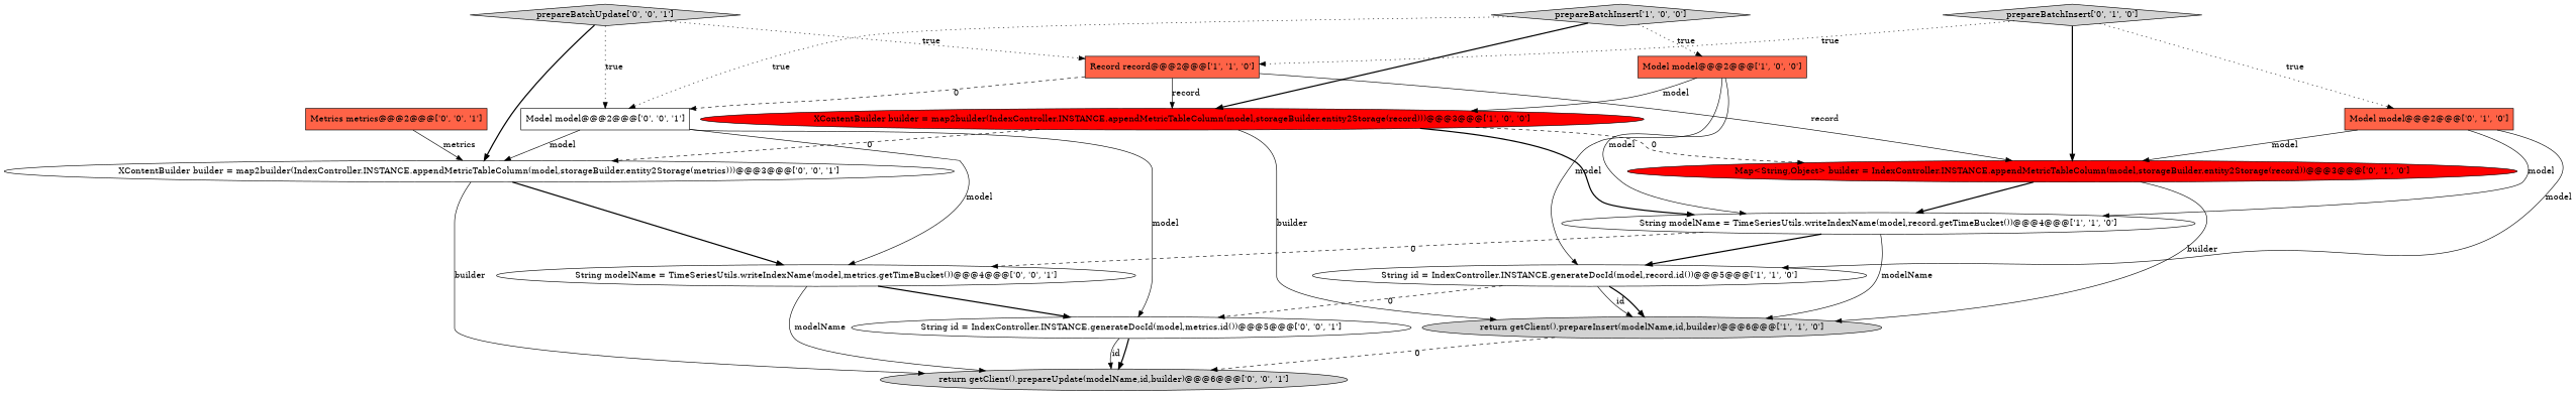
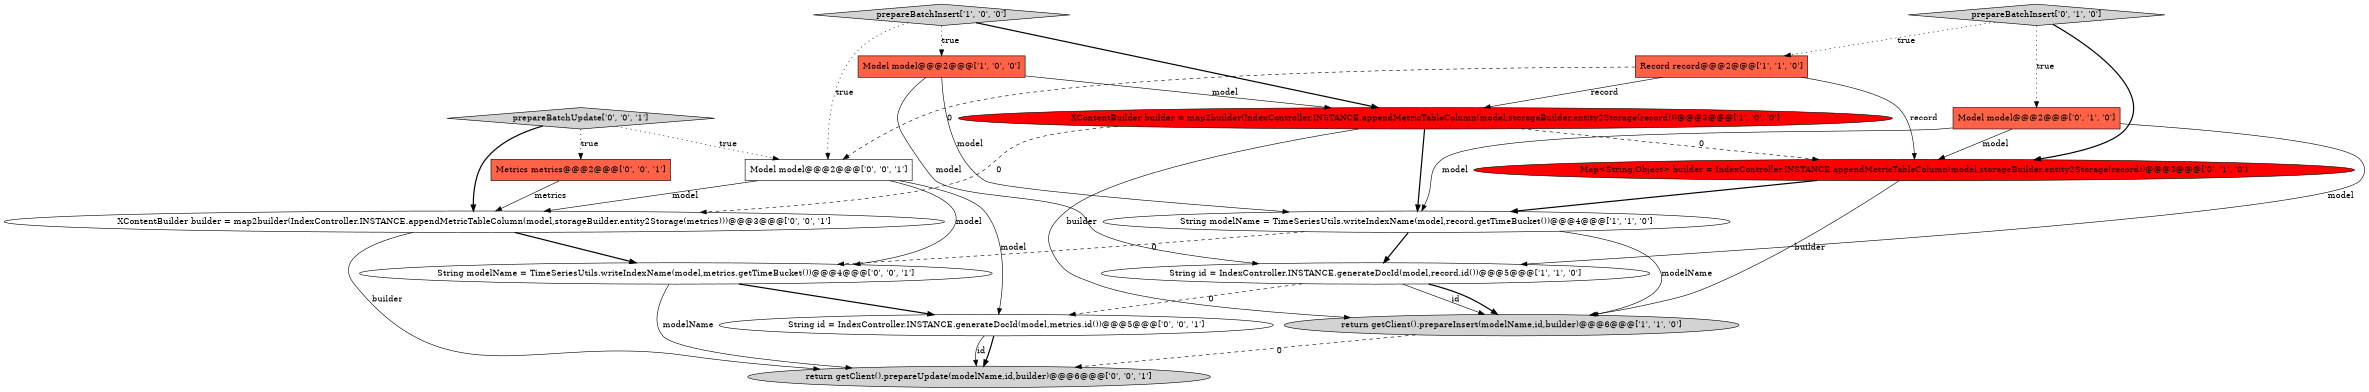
  digraph {
    node [fillcolor=white shape=ellipse style=filled]
    edge [style=solid]
    n1 [fillcolor=lightgray label="prepareBatchUpdate['0', '0', '1']" shape=diamond]
    n2 [label="Model model@@@2@@@['0', '0', '1']" shape=box]
    n3 [fillcolor=tomato label="Metrics metrics@@@2@@@['0', '0', '1']" shape=box]
    n4 [label="XContentBuilder builder = map2builder(IndexController.INSTANCE.appendMetricTableColumn(model,storageBuilder.entity2Storage(metrics)))@@@3@@@['0', '0', '1']"]
    n5 [label="String id = IndexController.INSTANCE.generateDocId(model,metrics.id())@@@5@@@['0', '0', '1']"]
    n6 [label="String modelName = TimeSeriesUtils.writeIndexName(model,metrics.getTimeBucket())@@@4@@@['0', '0', '1']"]
    n7 [fillcolor=lightgray label="return getClient().prepareUpdate(modelName,id,builder)@@@6@@@['0', '0', '1']"]
    n8 [fillcolor=lightgray label="prepareBatchInsert['1', '0', '0']" shape=diamond]
    n9 [fillcolor=red label="XContentBuilder builder = map2builder(IndexController.INSTANCE.appendMetricTableColumn(model,storageBuilder.entity2Storage(record)))@@@3@@@['1', '0', '0']"]
    n10 [fillcolor=tomato label="Model model@@@2@@@['1', '0', '0']" shape=box]
    n11 [fillcolor=tomato label="Record record@@@2@@@['1', '1', '0']" shape=box]
    n12 [fillcolor=red label="Map<String,Object> builder = IndexController.INSTANCE.appendMetricTableColumn(model,storageBuilder.entity2Storage(record))@@@3@@@['0', '1', '0']"]
    n13 [label="String modelName = TimeSeriesUtils.writeIndexName(model,record.getTimeBucket())@@@4@@@['1', '1', '0']"]
    n14 [fillcolor=lightgray label="return getClient().prepareInsert(modelName,id,builder)@@@6@@@['1', '1', '0']"]
    n15 [label="String id = IndexController.INSTANCE.generateDocId(model,record.id())@@@5@@@['1', '1', '0']"]
    n16 [fillcolor=lightgray label="prepareBatchInsert['0', '1', '0']" shape=diamond]
    n17 [fillcolor=tomato label="Model model@@@2@@@['0', '1', '0']" shape=box]
    n1 -> n2 [label=true style=dotted]
-   n1 -> n11 [label=true style=dotted]
+   n1 -> n3 [label=true style=dotted]
    n1 -> n4 [style=bold]
    n2 -> n4 [label=model]
    n2 -> n5 [label=model]
    n2 -> n6 [label=model]
    n3 -> n4 [label=metrics]
    n4 -> n6 [style=bold]
    n4 -> n7 [label=builder]
    n5 -> n7 [style=bold]
    n5 -> n7 [label=id]
    n6 -> n5 [style=bold]
    n6 -> n7 [label=modelName]
    n8 -> n2 [label=true style=dotted]
    n8 -> n9 [style=bold]
    n8 -> n10 [label=true style=dotted]
    n9 -> n4 [label=0 style=dashed]
    n9 -> n12 [label=0 style=dashed]
    n9 -> n13 [style=bold]
    n9 -> n14 [label=builder]
    n10 -> n9 [label=model]
    n10 -> n13 [label=model]
    n10 -> n15 [label=model]
    n11 -> n2 [label=0 style=dashed]
    n11 -> n9 [label=record]
    n11 -> n12 [label=record]
    n12 -> n13 [style=bold]
    n12 -> n14 [label=builder]
    n13 -> n6 [label=0 style=dashed]
    n13 -> n14 [label=modelName]
    n13 -> n15 [style=bold]
    n14 -> n7 [label=0 style=dashed]
    n15 -> n5 [label=0 style=dashed]
    n15 -> n14 [label=id]
    n15 -> n14 [style=bold]
    n16 -> n11 [label=true style=dotted]
    n16 -> n12 [style=bold]
    n16 -> n17 [label=true style=dotted]
    n17 -> n12 [label=model]
    n17 -> n13 [label=model]
    n17 -> n15 [label=model]
  }
